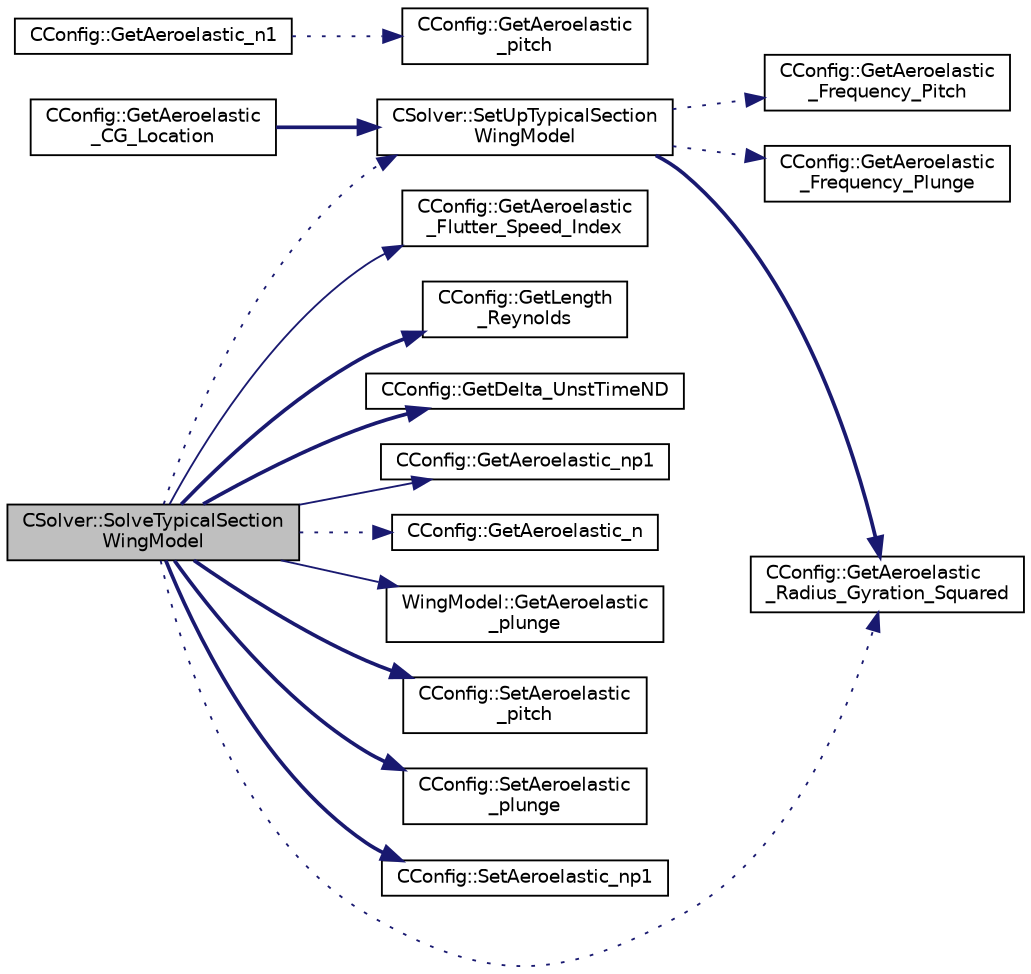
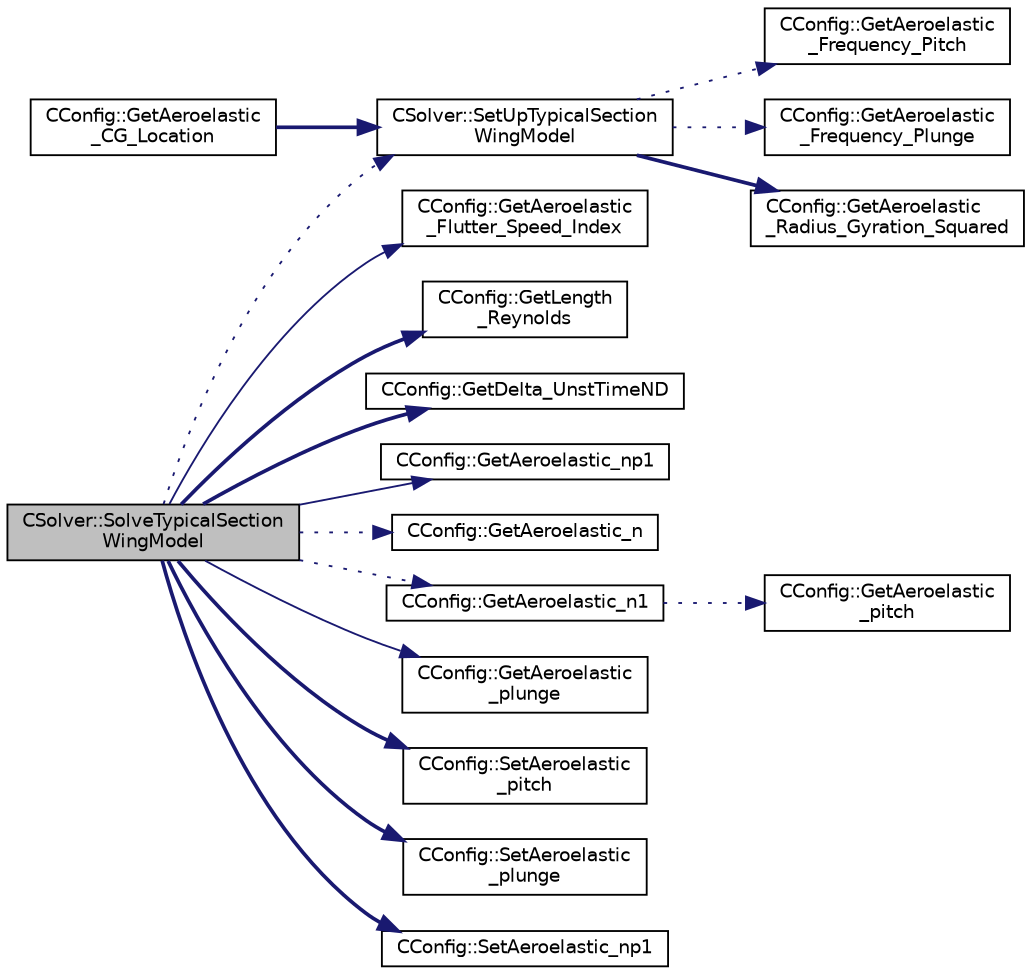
  digraph {
    rankdir=LR
    node [color=black fillcolor=white fontname=Helvetica fontsize=10 shape=record style=filled]
    edge [color=midnightblue fontname=Helvetica fontsize=10 labelfontname=Helvetica labelfontsize=10 style=bold]
    n1 [fillcolor=grey75 fontcolor=black height=0.2 label="CSolver::SolveTypicalSection\lWingModel" width=0.4]
    n2 [height=0.2 label="CConfig::GetAeroelastic\l_Flutter_Speed_Index" width=0.4]
    n3 [height=0.2 label="CConfig::GetLength\l_Reynolds" width=0.4]
    n4 [height=0.2 label="CConfig::GetDelta_UnstTimeND" width=0.4]
    n5 [height=0.2 label="CSolver::SetUpTypicalSection\lWingModel" width=0.4]
    n6 [height=0.2 label="CConfig::GetAeroelastic_np1" width=0.4]
    n7 [height=0.2 label="CConfig::GetAeroelastic_n" width=0.4]
    n8 [height=0.2 label="CConfig::GetAeroelastic_n1" width=0.4]
-   n9 [height=0.2 label="WingModel::GetAeroelastic\l_plunge" width=0.4]
+   n9 [height=0.2 label="CConfig::GetAeroelastic\l_plunge" width=0.4]
    n10 [height=0.2 label="CConfig::SetAeroelastic\l_pitch" width=0.4]
    n11 [height=0.2 label="CConfig::SetAeroelastic\l_plunge" width=0.4]
    n12 [height=0.2 label="CConfig::SetAeroelastic_np1" width=0.4]
    n13 [height=0.2 label="CConfig::GetAeroelastic\l_Frequency_Pitch" width=0.4]
    n14 [height=0.2 label="CConfig::GetAeroelastic\l_Frequency_Plunge" width=0.4]
    n15 [height=0.2 label="CConfig::GetAeroelastic\l_Radius_Gyration_Squared" width=0.4]
    n16 [height=0.2 label="CConfig::GetAeroelastic\l_pitch" width=0.4]
    n17 [height=0.2 label="CConfig::GetAeroelastic\l_CG_Location" width=0.4]
    n1 -> n2 [style=solid]
    n1 -> n3
    n1 -> n4
    n1 -> n5 [style=dotted]
    n1 -> n6 [style=solid]
    n1 -> n7 [style=dotted]
-   n1 -> n15 [style=dotted]
+   n1 -> n8 [style=dotted]
    n1 -> n9 [style=solid]
    n1 -> n10
    n1 -> n11
    n1 -> n12
    n5 -> n13 [style=dotted]
    n5 -> n14 [style=dotted]
    n5 -> n15
    n8 -> n16 [style=dotted]
    n17 -> n5
  }
